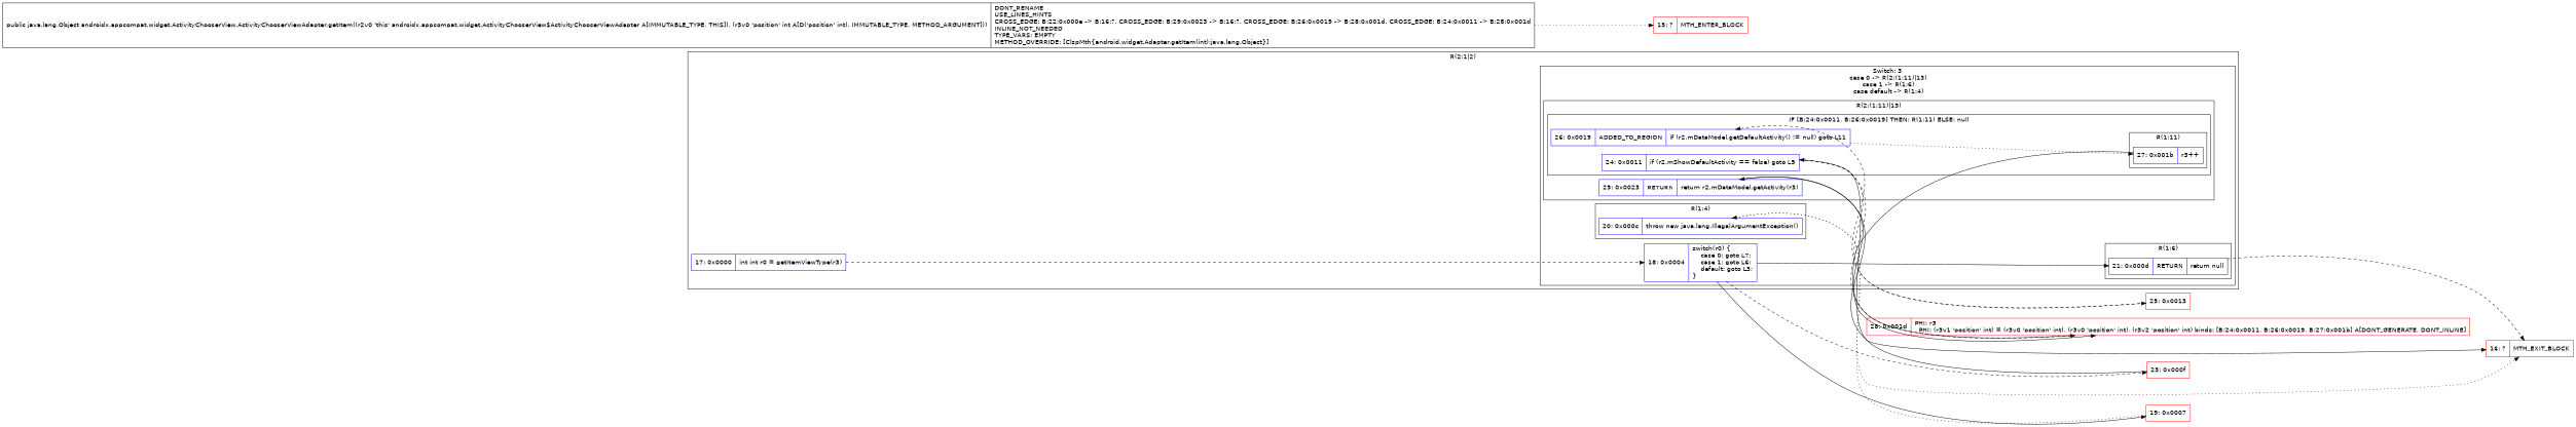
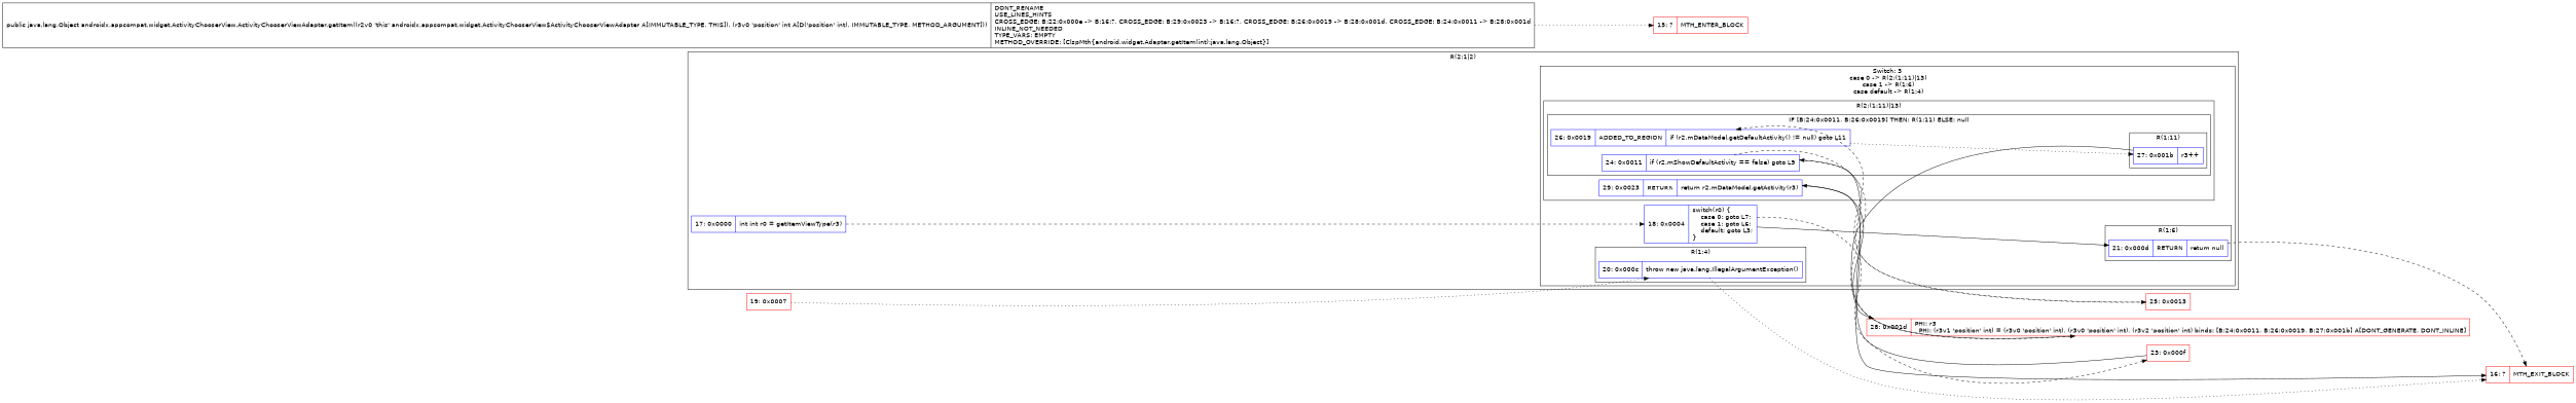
  digraph {
    fontname="DejaVu Sans"
    rankdir=LR
    node [color=blue fontname="DejaVu Sans" shape=record]
    edge [fontname="DejaVu Sans" style=solid]
    n1 [label="{27\:\ 0x001b|r3++\l}"]
    n2 [label="{24\:\ 0x0011|if (r2.mShowDefaultActivity == false) goto L9\l}"]
    n3 [label="{26\:\ 0x0019|ADDED_TO_REGION\l|if (r2.mDataModel.getDefaultActivity() != null) goto L11\l}"]
    n4 [label="{29\:\ 0x0023|RETURN\l|return r2.mDataModel.getActivity(r3)\l}"]
    n5 [label="{21\:\ 0x000d|RETURN\l|return null\l}"]
    n6 [label="{20\:\ 0x000c|throw new java.lang.IllegalArgumentException()\l}"]
    n7 [label="{18\:\ 0x0004|switch(r0) \{\l    case 0: goto L7;\l    case 1: goto L6;\l    default: goto L3;\l\}\l}"]
    n8 [label="{17\:\ 0x0000|int int r0 = getItemViewType(r3)\l}"]
    n9 [color=red label="{28\:\ 0x001d|PHI: r3 \l  PHI: (r3v1 'position' int) = (r3v0 'position' int), (r3v0 'position' int), (r3v2 'position' int) binds: [B:24:0x0011, B:26:0x0019, B:27:0x001b] A[DONT_GENERATE, DONT_INLINE]\l}"]
    n10 [color=red label="{25\:\ 0x0013}"]
    n11 [color=red label="{16\:\ ?|MTH_EXIT_BLOCK\l}"]
    n12 [color=red label="{19\:\ 0x0007}"]
    n13 [color=red label="{23\:\ 0x000f}"]
    n14 [color=red label="{15\:\ ?|MTH_ENTER_BLOCK\l}"]
    n15 [label="{public java.lang.Object androidx.appcompat.widget.ActivityChooserView.ActivityChooserViewAdapter.getItem((r2v0 'this' androidx.appcompat.widget.ActivityChooserView$ActivityChooserViewAdapter A[IMMUTABLE_TYPE, THIS]), (r3v0 'position' int A[D('position' int), IMMUTABLE_TYPE, METHOD_ARGUMENT]))  | DONT_RENAME\lUSE_LINES_HINTS\lCROSS_EDGE: B:22:0x000e \-\> B:16:?, CROSS_EDGE: B:29:0x0023 \-\> B:16:?, CROSS_EDGE: B:26:0x0019 \-\> B:28:0x001d, CROSS_EDGE: B:24:0x0011 \-\> B:28:0x001d\lINLINE_NOT_NEEDED\lTYPE_VARS: EMPTY\lMETHOD_OVERRIDE: [ClspMth\{android.widget.Adapter.getItem(int):java.lang.Object\}]\l}" color=""]
    subgraph cluster_1 {
      label="R(2:1|2)"
      n8
      subgraph cluster_2 {
        label="Switch: 3\n case 0 -> R(2:(1:11)|13)\n case 1 -> R(1:6)\n case default -> R(1:4)"
        n7
        subgraph cluster_3 {
          label="R(2:(1:11)|13)"
          n4
          subgraph cluster_4 {
            label="IF [B:24:0x0011, B:26:0x0019] THEN: R(1:11) ELSE: null"
            n2
            n3
            subgraph cluster_5 {
              label="R(1:11)"
              n1
            }
          }
        }
        subgraph cluster_6 {
          label="R(1:6)"
          n5
        }
        subgraph cluster_7 {
          label="R(1:4)"
          n6
        }
      }
    }
    n1 -> n9
    n2 -> n9 [style=dashed]
    n2 -> n10 [style=dashed]
    n3 -> n1 [style=dotted]
    n4 -> n11
    n5 -> n11 [style=dashed]
    n6 -> n11 [style=dotted]
    n7 -> n5
-   n7 -> n12
    n7 -> n13 [style=dashed]
    n8 -> n7 [style=dashed]
    n9 -> n4
    n10 -> n3 [style=dashed]
    n12 -> n6 [style=dotted]
    n13 -> n2
    n15 -> n14 [style=dotted]
  }
